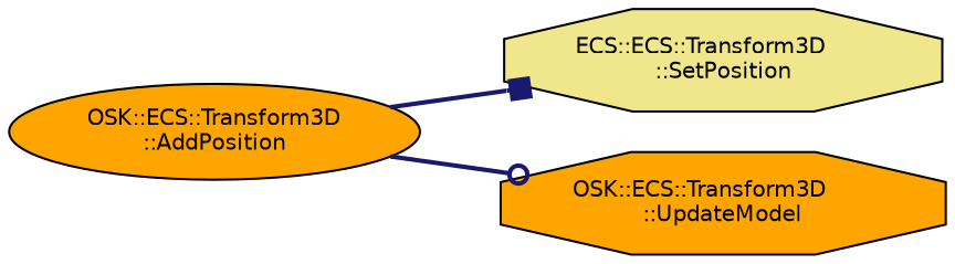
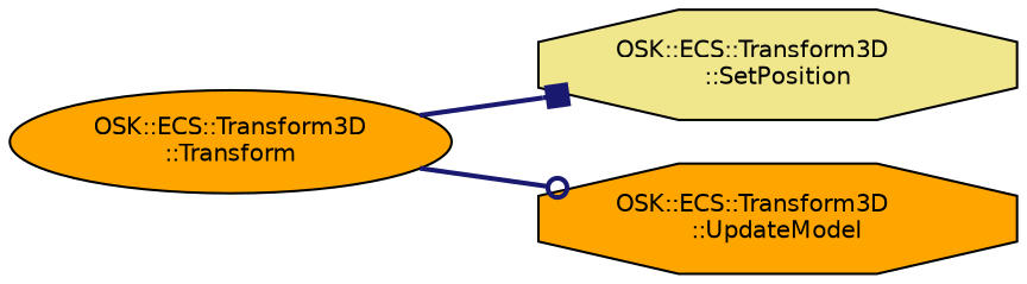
  digraph {
    rankdir=LR
    node [color=black fillcolor=orange fontname=Helvetica fontsize=10 shape=octagon style=filled]
    edge [color=midnightblue fontname=Helvetica fontsize=10 labelfontname=Helvetica labelfontsize=10 style=bold]
-   n1 [fontcolor=black height=0.2 label="OSK::ECS::Transform3D\l::AddPosition" shape=ellipse width=0.4]
-   n2 [fillcolor=khaki height=0.2 label="ECS::ECS::Transform3D\l::SetPosition" width=0.4]
+   n1 [fontcolor=black height=0.2 label="OSK::ECS::Transform3D\l::Transform" shape=ellipse width=0.4]
+   n2 [fillcolor=khaki height=0.2 label="OSK::ECS::Transform3D\l::SetPosition" width=0.4]
    n3 [height=0.2 label="OSK::ECS::Transform3D\l::UpdateModel" width=0.4]
    n1 -> n2 [arrowhead=box]
    n1 -> n3 [arrowhead=odot]
  }
